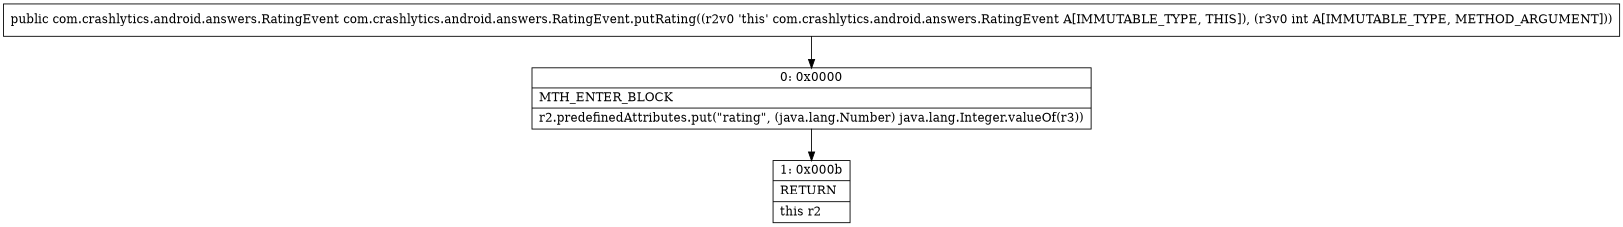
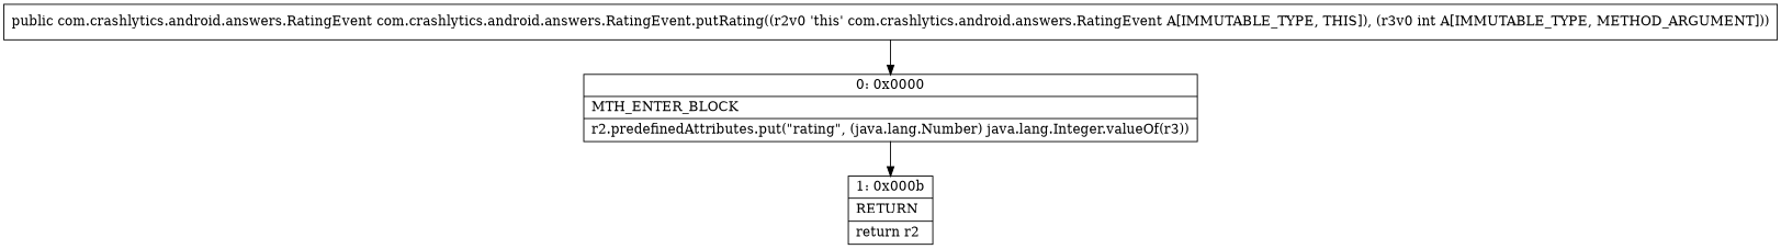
  digraph {
    node [shape=record]
    n1 [label="{0\:\ 0x0000|MTH_ENTER_BLOCK\l|r2.predefinedAttributes.put(\"rating\", (java.lang.Number) java.lang.Integer.valueOf(r3))\l}"]
-   n2 [label="{1\:\ 0x000b|RETURN\l|this r2\l}"]
+   n2 [label="{1\:\ 0x000b|RETURN\l|return r2\l}"]
    n3 [label="{public com.crashlytics.android.answers.RatingEvent com.crashlytics.android.answers.RatingEvent.putRating((r2v0 'this' com.crashlytics.android.answers.RatingEvent A[IMMUTABLE_TYPE, THIS]), (r3v0 int A[IMMUTABLE_TYPE, METHOD_ARGUMENT])) }"]
    n1 -> n2
    n3 -> n1
  }
